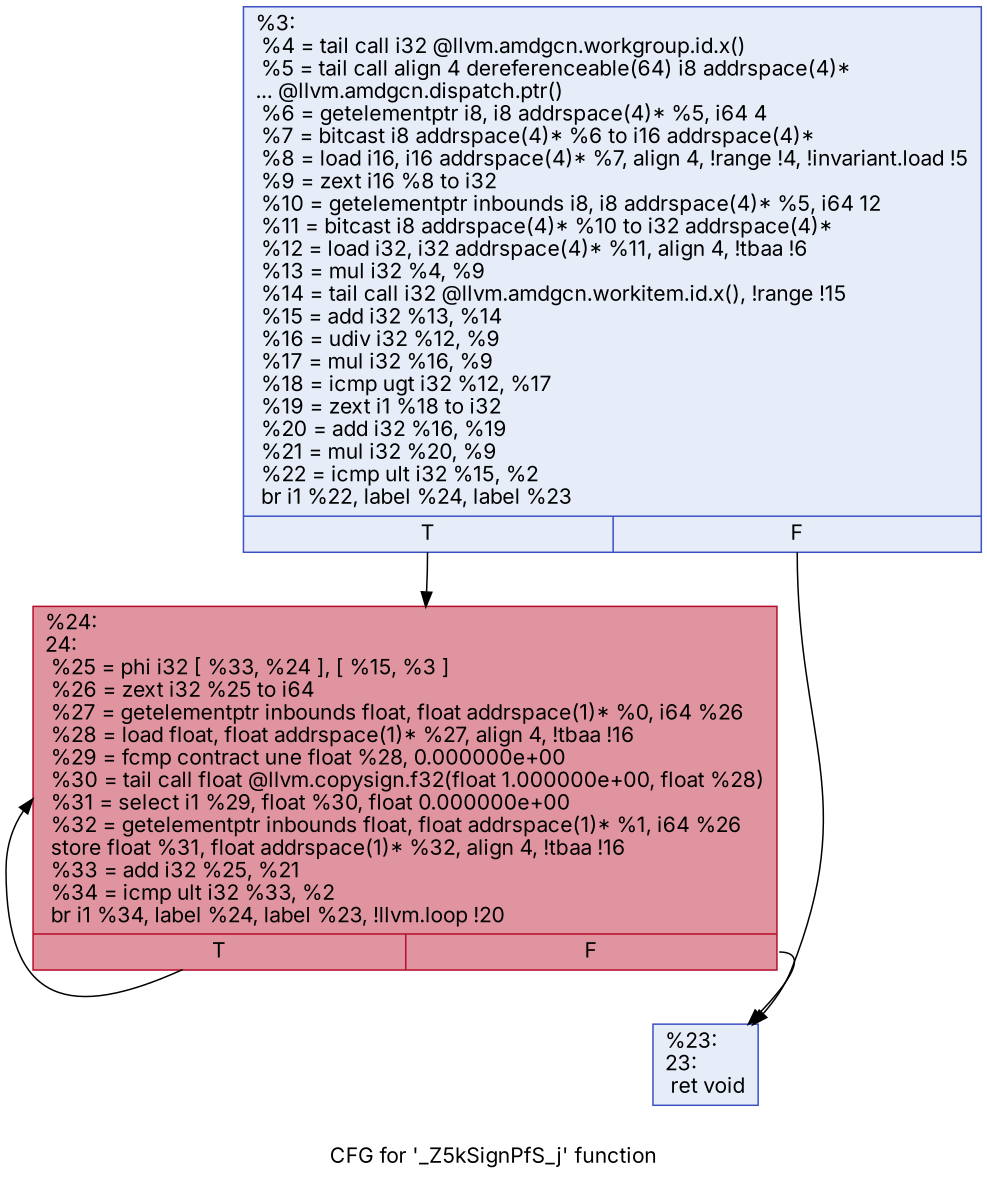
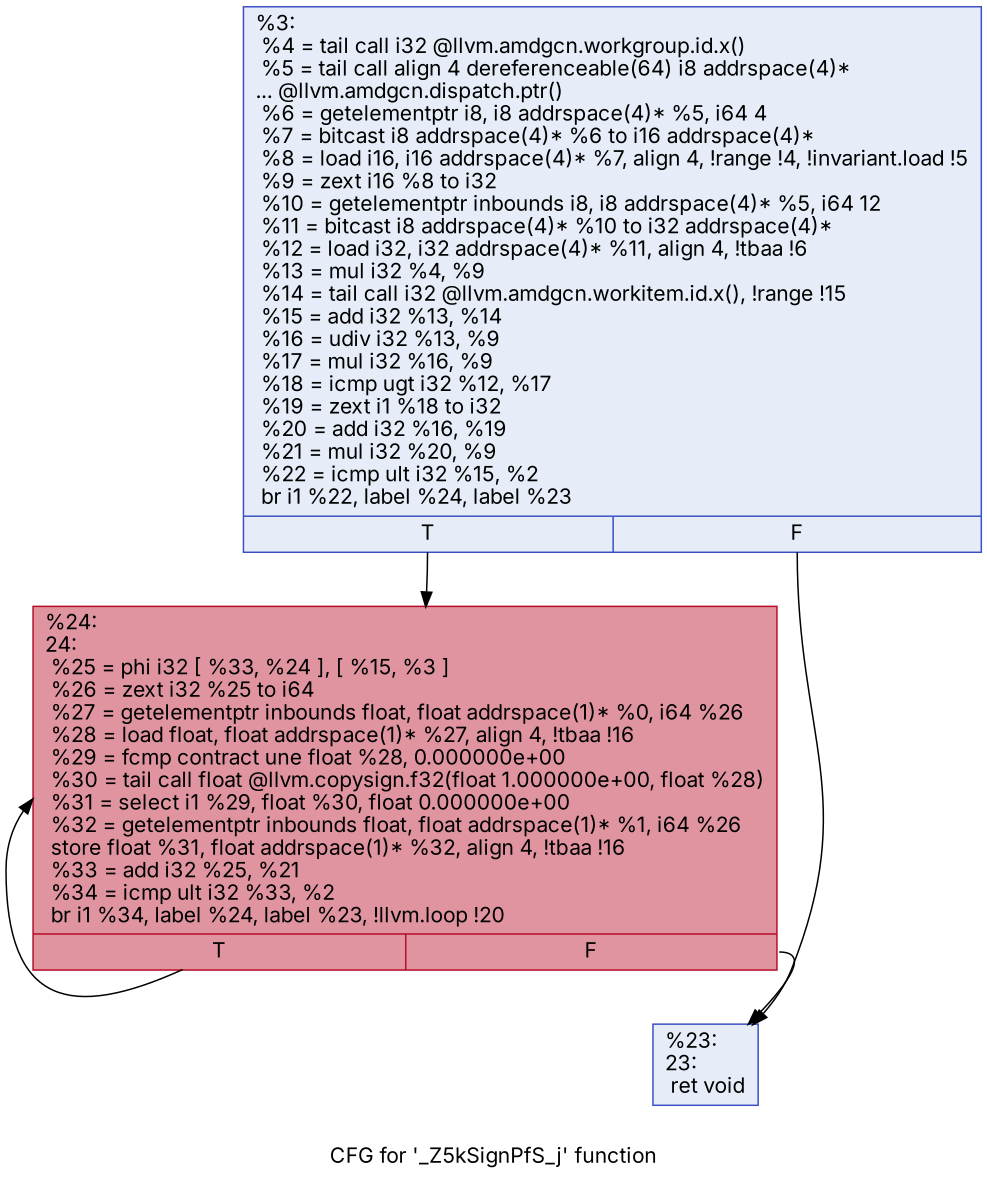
  digraph {
    label="CFG for '_Z5kSignPfS_j' function"
    fontname=Inter
    node [color="#3d50c3ff" fillcolor="#c7d7f070" shape=record style=filled fontname=Inter]
    edge [tailport=s0 fontname=Inter]
-   n1 [label="{%3:\l  %4 = tail call i32 @llvm.amdgcn.workgroup.id.x()\l  %5 = tail call align 4 dereferenceable(64) i8 addrspace(4)*\l... @llvm.amdgcn.dispatch.ptr()\l  %6 = getelementptr i8, i8 addrspace(4)* %5, i64 4\l  %7 = bitcast i8 addrspace(4)* %6 to i16 addrspace(4)*\l  %8 = load i16, i16 addrspace(4)* %7, align 4, !range !4, !invariant.load !5\l  %9 = zext i16 %8 to i32\l  %10 = getelementptr inbounds i8, i8 addrspace(4)* %5, i64 12\l  %11 = bitcast i8 addrspace(4)* %10 to i32 addrspace(4)*\l  %12 = load i32, i32 addrspace(4)* %11, align 4, !tbaa !6\l  %13 = mul i32 %4, %9\l  %14 = tail call i32 @llvm.amdgcn.workitem.id.x(), !range !15\l  %15 = add i32 %13, %14\l  %16 = udiv i32 %12, %9\l  %17 = mul i32 %16, %9\l  %18 = icmp ugt i32 %12, %17\l  %19 = zext i1 %18 to i32\l  %20 = add i32 %16, %19\l  %21 = mul i32 %20, %9\l  %22 = icmp ult i32 %15, %2\l  br i1 %22, label %24, label %23\l|{<s0>T|<s1>F}}"]
+   n1 [label="{%3:\l  %4 = tail call i32 @llvm.amdgcn.workgroup.id.x()\l  %5 = tail call align 4 dereferenceable(64) i8 addrspace(4)*\l... @llvm.amdgcn.dispatch.ptr()\l  %6 = getelementptr i8, i8 addrspace(4)* %5, i64 4\l  %7 = bitcast i8 addrspace(4)* %6 to i16 addrspace(4)*\l  %8 = load i16, i16 addrspace(4)* %7, align 4, !range !4, !invariant.load !5\l  %9 = zext i16 %8 to i32\l  %10 = getelementptr inbounds i8, i8 addrspace(4)* %5, i64 12\l  %11 = bitcast i8 addrspace(4)* %10 to i32 addrspace(4)*\l  %12 = load i32, i32 addrspace(4)* %11, align 4, !tbaa !6\l  %13 = mul i32 %4, %9\l  %14 = tail call i32 @llvm.amdgcn.workitem.id.x(), !range !15\l  %15 = add i32 %13, %14\l  %16 = udiv i32 %13, %9\l  %17 = mul i32 %16, %9\l  %18 = icmp ugt i32 %12, %17\l  %19 = zext i1 %18 to i32\l  %20 = add i32 %16, %19\l  %21 = mul i32 %20, %9\l  %22 = icmp ult i32 %15, %2\l  br i1 %22, label %24, label %23\l|{<s0>T|<s1>F}}"]
    n2 [color="#b70d28ff" fillcolor="#b70d2870" label="{%24:\l24:                                               \l  %25 = phi i32 [ %33, %24 ], [ %15, %3 ]\l  %26 = zext i32 %25 to i64\l  %27 = getelementptr inbounds float, float addrspace(1)* %0, i64 %26\l  %28 = load float, float addrspace(1)* %27, align 4, !tbaa !16\l  %29 = fcmp contract une float %28, 0.000000e+00\l  %30 = tail call float @llvm.copysign.f32(float 1.000000e+00, float %28)\l  %31 = select i1 %29, float %30, float 0.000000e+00\l  %32 = getelementptr inbounds float, float addrspace(1)* %1, i64 %26\l  store float %31, float addrspace(1)* %32, align 4, !tbaa !16\l  %33 = add i32 %25, %21\l  %34 = icmp ult i32 %33, %2\l  br i1 %34, label %24, label %23, !llvm.loop !20\l|{<s0>T|<s1>F}}"]
    n3 [label="{%23:\l23:                                               \l  ret void\l}"]
    n1 -> n2
    n1 -> n3 [tailport=s1]
    n2 -> n2
    n2 -> n3 [tailport=s1]
  }
